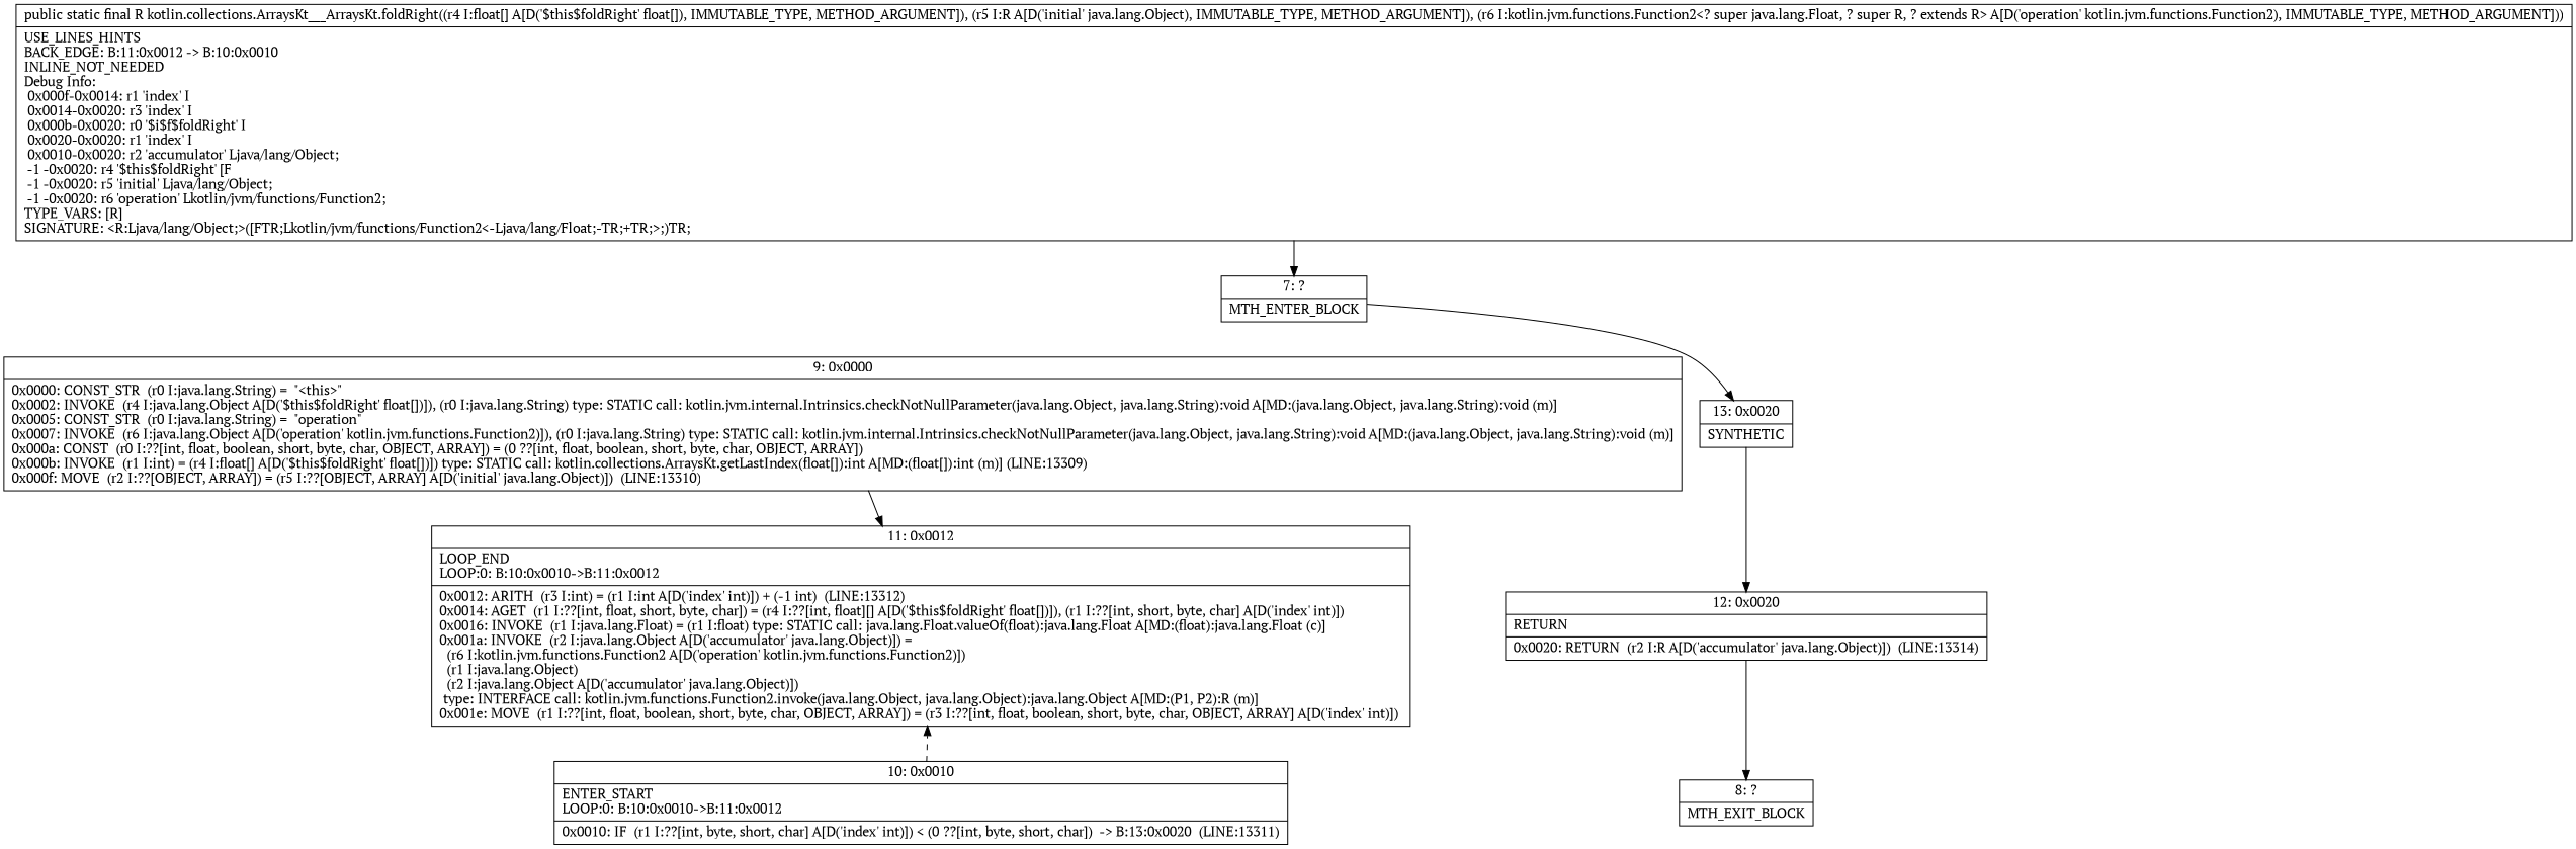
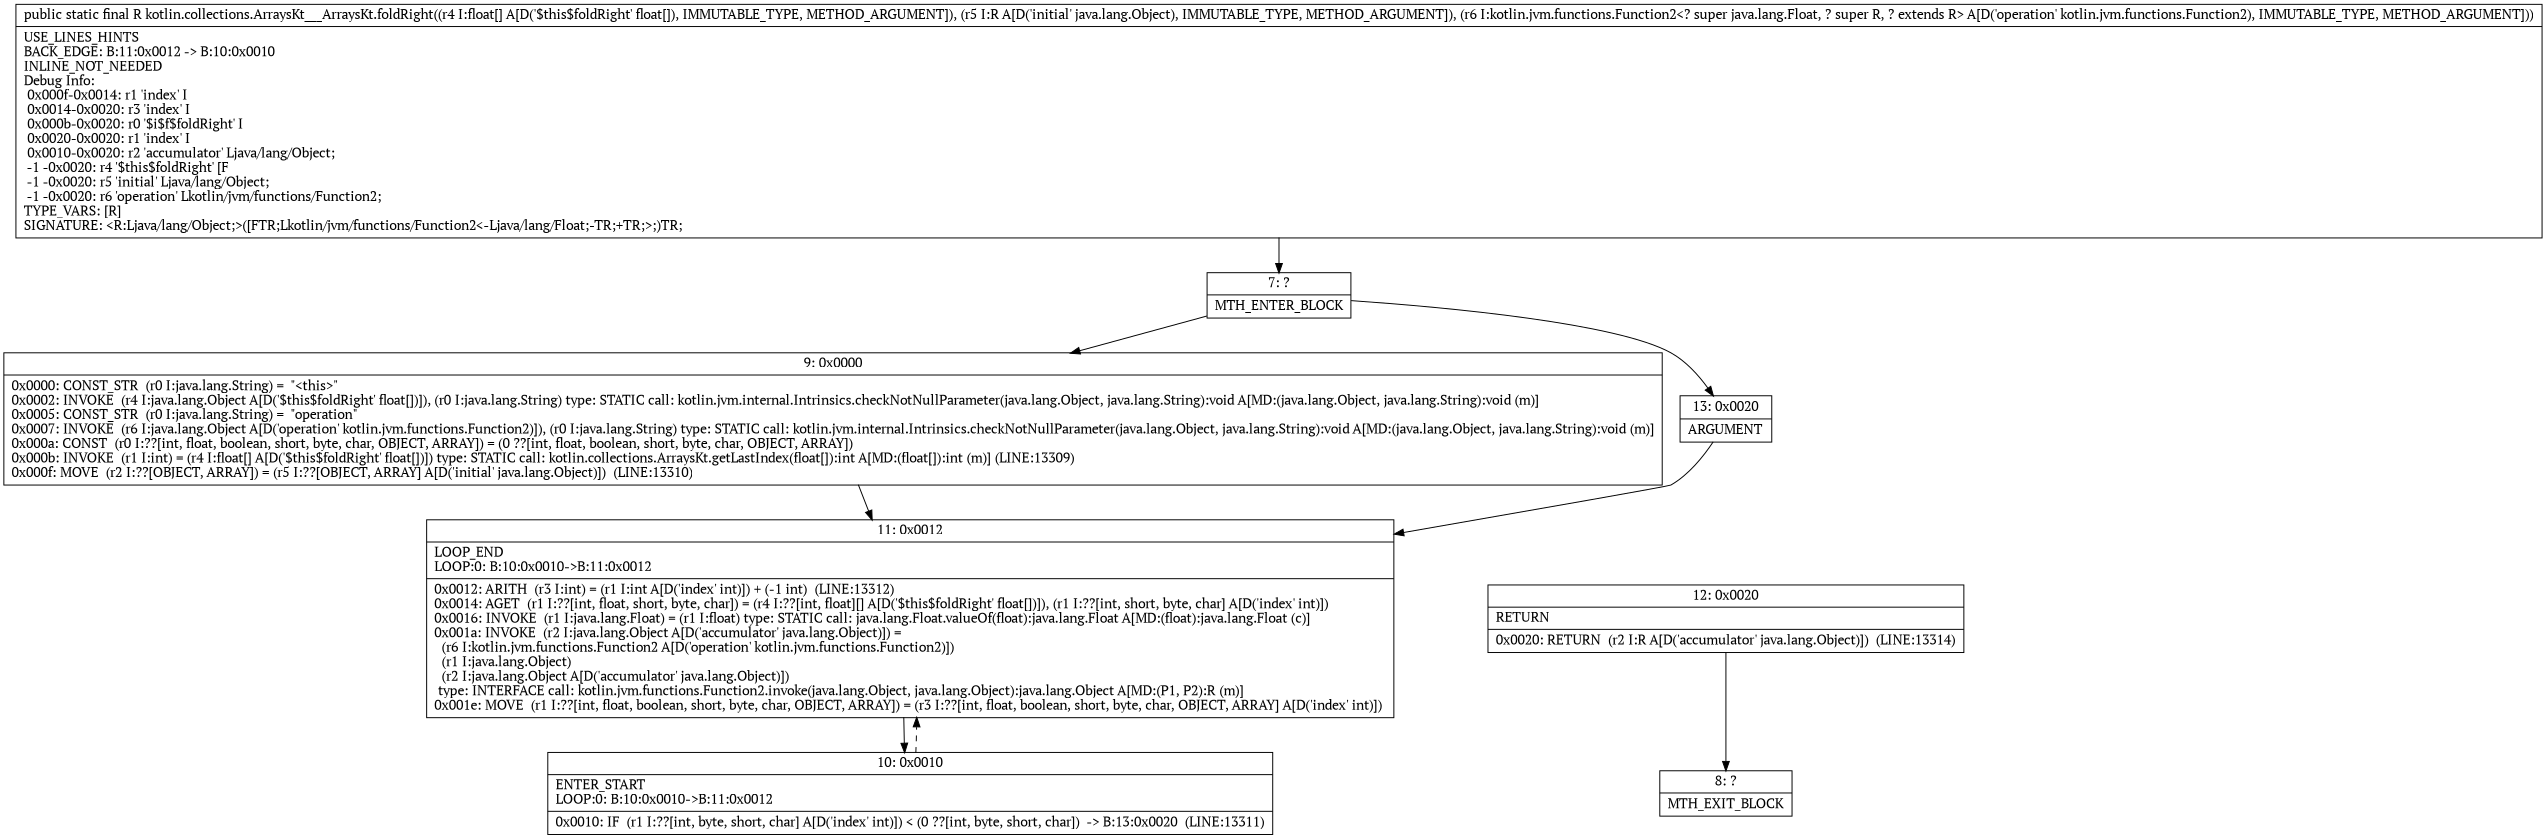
  digraph {
    fontname="PT Serif"
    node [fontname="PT Serif" shape=record]
    edge [fontname="PT Serif"]
    n1 [label="{7\:\ ?|MTH_ENTER_BLOCK\l}"]
    n2 [label="{9\:\ 0x0000|0x0000: CONST_STR  (r0 I:java.lang.String) =  \"\<this\>\" \l0x0002: INVOKE  (r4 I:java.lang.Object A[D('$this$foldRight' float[])]), (r0 I:java.lang.String) type: STATIC call: kotlin.jvm.internal.Intrinsics.checkNotNullParameter(java.lang.Object, java.lang.String):void A[MD:(java.lang.Object, java.lang.String):void (m)]\l0x0005: CONST_STR  (r0 I:java.lang.String) =  \"operation\" \l0x0007: INVOKE  (r6 I:java.lang.Object A[D('operation' kotlin.jvm.functions.Function2)]), (r0 I:java.lang.String) type: STATIC call: kotlin.jvm.internal.Intrinsics.checkNotNullParameter(java.lang.Object, java.lang.String):void A[MD:(java.lang.Object, java.lang.String):void (m)]\l0x000a: CONST  (r0 I:??[int, float, boolean, short, byte, char, OBJECT, ARRAY]) = (0 ??[int, float, boolean, short, byte, char, OBJECT, ARRAY]) \l0x000b: INVOKE  (r1 I:int) = (r4 I:float[] A[D('$this$foldRight' float[])]) type: STATIC call: kotlin.collections.ArraysKt.getLastIndex(float[]):int A[MD:(float[]):int (m)] (LINE:13309)\l0x000f: MOVE  (r2 I:??[OBJECT, ARRAY]) = (r5 I:??[OBJECT, ARRAY] A[D('initial' java.lang.Object)])  (LINE:13310)\l}"]
-   n3 [label="{13\:\ 0x0020|SYNTHETIC\l}"]
+   n3 [label="{13\:\ 0x0020|ARGUMENT\l}"]
    n4 [label="{11\:\ 0x0012|LOOP_END\lLOOP:0: B:10:0x0010\-\>B:11:0x0012\l|0x0012: ARITH  (r3 I:int) = (r1 I:int A[D('index' int)]) + (\-1 int)  (LINE:13312)\l0x0014: AGET  (r1 I:??[int, float, short, byte, char]) = (r4 I:??[int, float][] A[D('$this$foldRight' float[])]), (r1 I:??[int, short, byte, char] A[D('index' int)]) \l0x0016: INVOKE  (r1 I:java.lang.Float) = (r1 I:float) type: STATIC call: java.lang.Float.valueOf(float):java.lang.Float A[MD:(float):java.lang.Float (c)]\l0x001a: INVOKE  (r2 I:java.lang.Object A[D('accumulator' java.lang.Object)]) = \l  (r6 I:kotlin.jvm.functions.Function2 A[D('operation' kotlin.jvm.functions.Function2)])\l  (r1 I:java.lang.Object)\l  (r2 I:java.lang.Object A[D('accumulator' java.lang.Object)])\l type: INTERFACE call: kotlin.jvm.functions.Function2.invoke(java.lang.Object, java.lang.Object):java.lang.Object A[MD:(P1, P2):R (m)]\l0x001e: MOVE  (r1 I:??[int, float, boolean, short, byte, char, OBJECT, ARRAY]) = (r3 I:??[int, float, boolean, short, byte, char, OBJECT, ARRAY] A[D('index' int)]) \l}"]
    n5 [label="{10\:\ 0x0010|ENTER_START\lLOOP:0: B:10:0x0010\-\>B:11:0x0012\l|0x0010: IF  (r1 I:??[int, byte, short, char] A[D('index' int)]) \< (0 ??[int, byte, short, char])  \-\> B:13:0x0020  (LINE:13311)\l}"]
    n6 [label="{12\:\ 0x0020|RETURN\l|0x0020: RETURN  (r2 I:R A[D('accumulator' java.lang.Object)])  (LINE:13314)\l}"]
    n7 [label="{8\:\ ?|MTH_EXIT_BLOCK\l}"]
    n8 [label="{public static final R kotlin.collections.ArraysKt___ArraysKt.foldRight((r4 I:float[] A[D('$this$foldRight' float[]), IMMUTABLE_TYPE, METHOD_ARGUMENT]), (r5 I:R A[D('initial' java.lang.Object), IMMUTABLE_TYPE, METHOD_ARGUMENT]), (r6 I:kotlin.jvm.functions.Function2\<? super java.lang.Float, ? super R, ? extends R\> A[D('operation' kotlin.jvm.functions.Function2), IMMUTABLE_TYPE, METHOD_ARGUMENT]))  | USE_LINES_HINTS\lBACK_EDGE: B:11:0x0012 \-\> B:10:0x0010\lINLINE_NOT_NEEDED\lDebug Info:\l  0x000f\-0x0014: r1 'index' I\l  0x0014\-0x0020: r3 'index' I\l  0x000b\-0x0020: r0 '$i$f$foldRight' I\l  0x0020\-0x0020: r1 'index' I\l  0x0010\-0x0020: r2 'accumulator' Ljava\/lang\/Object;\l  \-1 \-0x0020: r4 '$this$foldRight' [F\l  \-1 \-0x0020: r5 'initial' Ljava\/lang\/Object;\l  \-1 \-0x0020: r6 'operation' Lkotlin\/jvm\/functions\/Function2;\lTYPE_VARS: [R]\lSIGNATURE: \<R:Ljava\/lang\/Object;\>([FTR;Lkotlin\/jvm\/functions\/Function2\<\-Ljava\/lang\/Float;\-TR;+TR;\>;)TR;\l}"]
+   n1 -> n2
    n1 -> n3
    n2 -> n4
-   n3 -> n6
+   n3 -> n4
+   n4 -> n5
    n5 -> n4 [style=dashed]
    n6 -> n7
    n8 -> n1
  }
